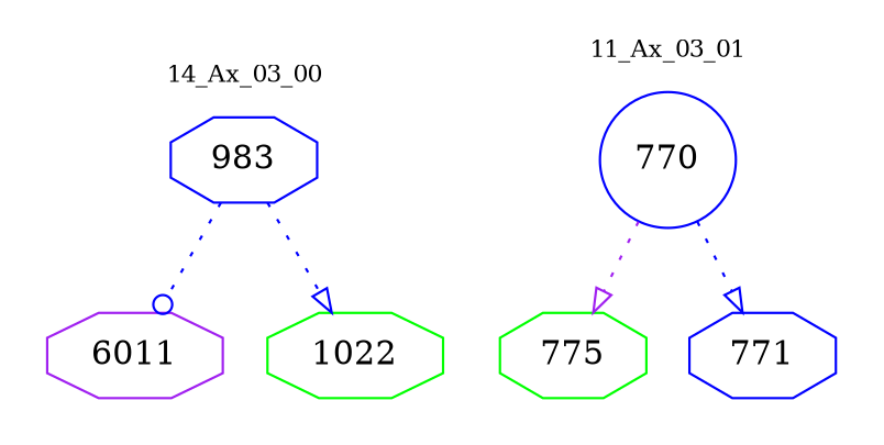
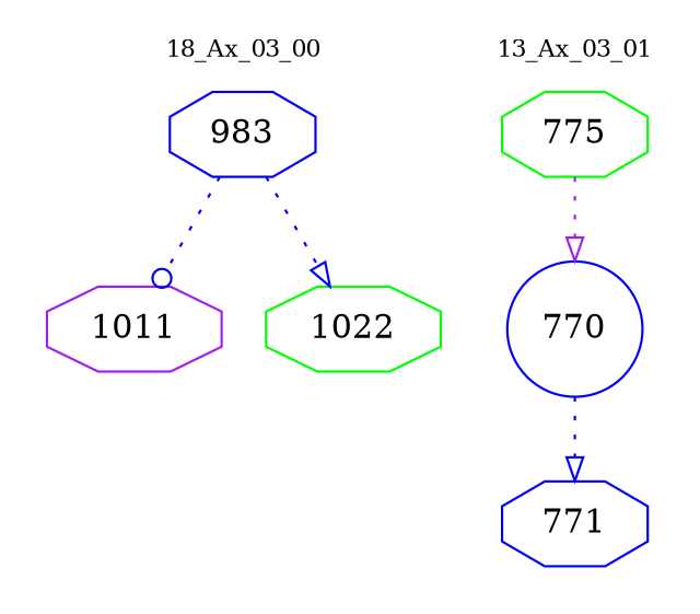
  digraph {
    node [color=blue shape=octagon]
    edge [arrowhead=onormal color=blue style=dotted]
    n1 [label=983]
-   n2 [color=purple label=6011]
+   n2 [color=purple label=1011]
    n3 [color=green label=1022]
    n4 [label=770 shape=circle]
    n5 [color=green label=775]
    n6 [label=771]
    subgraph cluster_1 {
      color=white
      fontsize=10
-     label="14_Ax_03_00"
+     label="18_Ax_03_00"
      n1
      n2
      n3
    }
    subgraph cluster_2 {
      color=white
      fontsize=10
-     label="11_Ax_03_01"
+     label="13_Ax_03_01"
      n4
      n5
      n6
    }
    n1 -> n2 [arrowhead=odot]
    n1 -> n3
-   n4 -> n5 [color=purple]
+   n5 -> n4 [color=purple]
    n4 -> n6
  }
